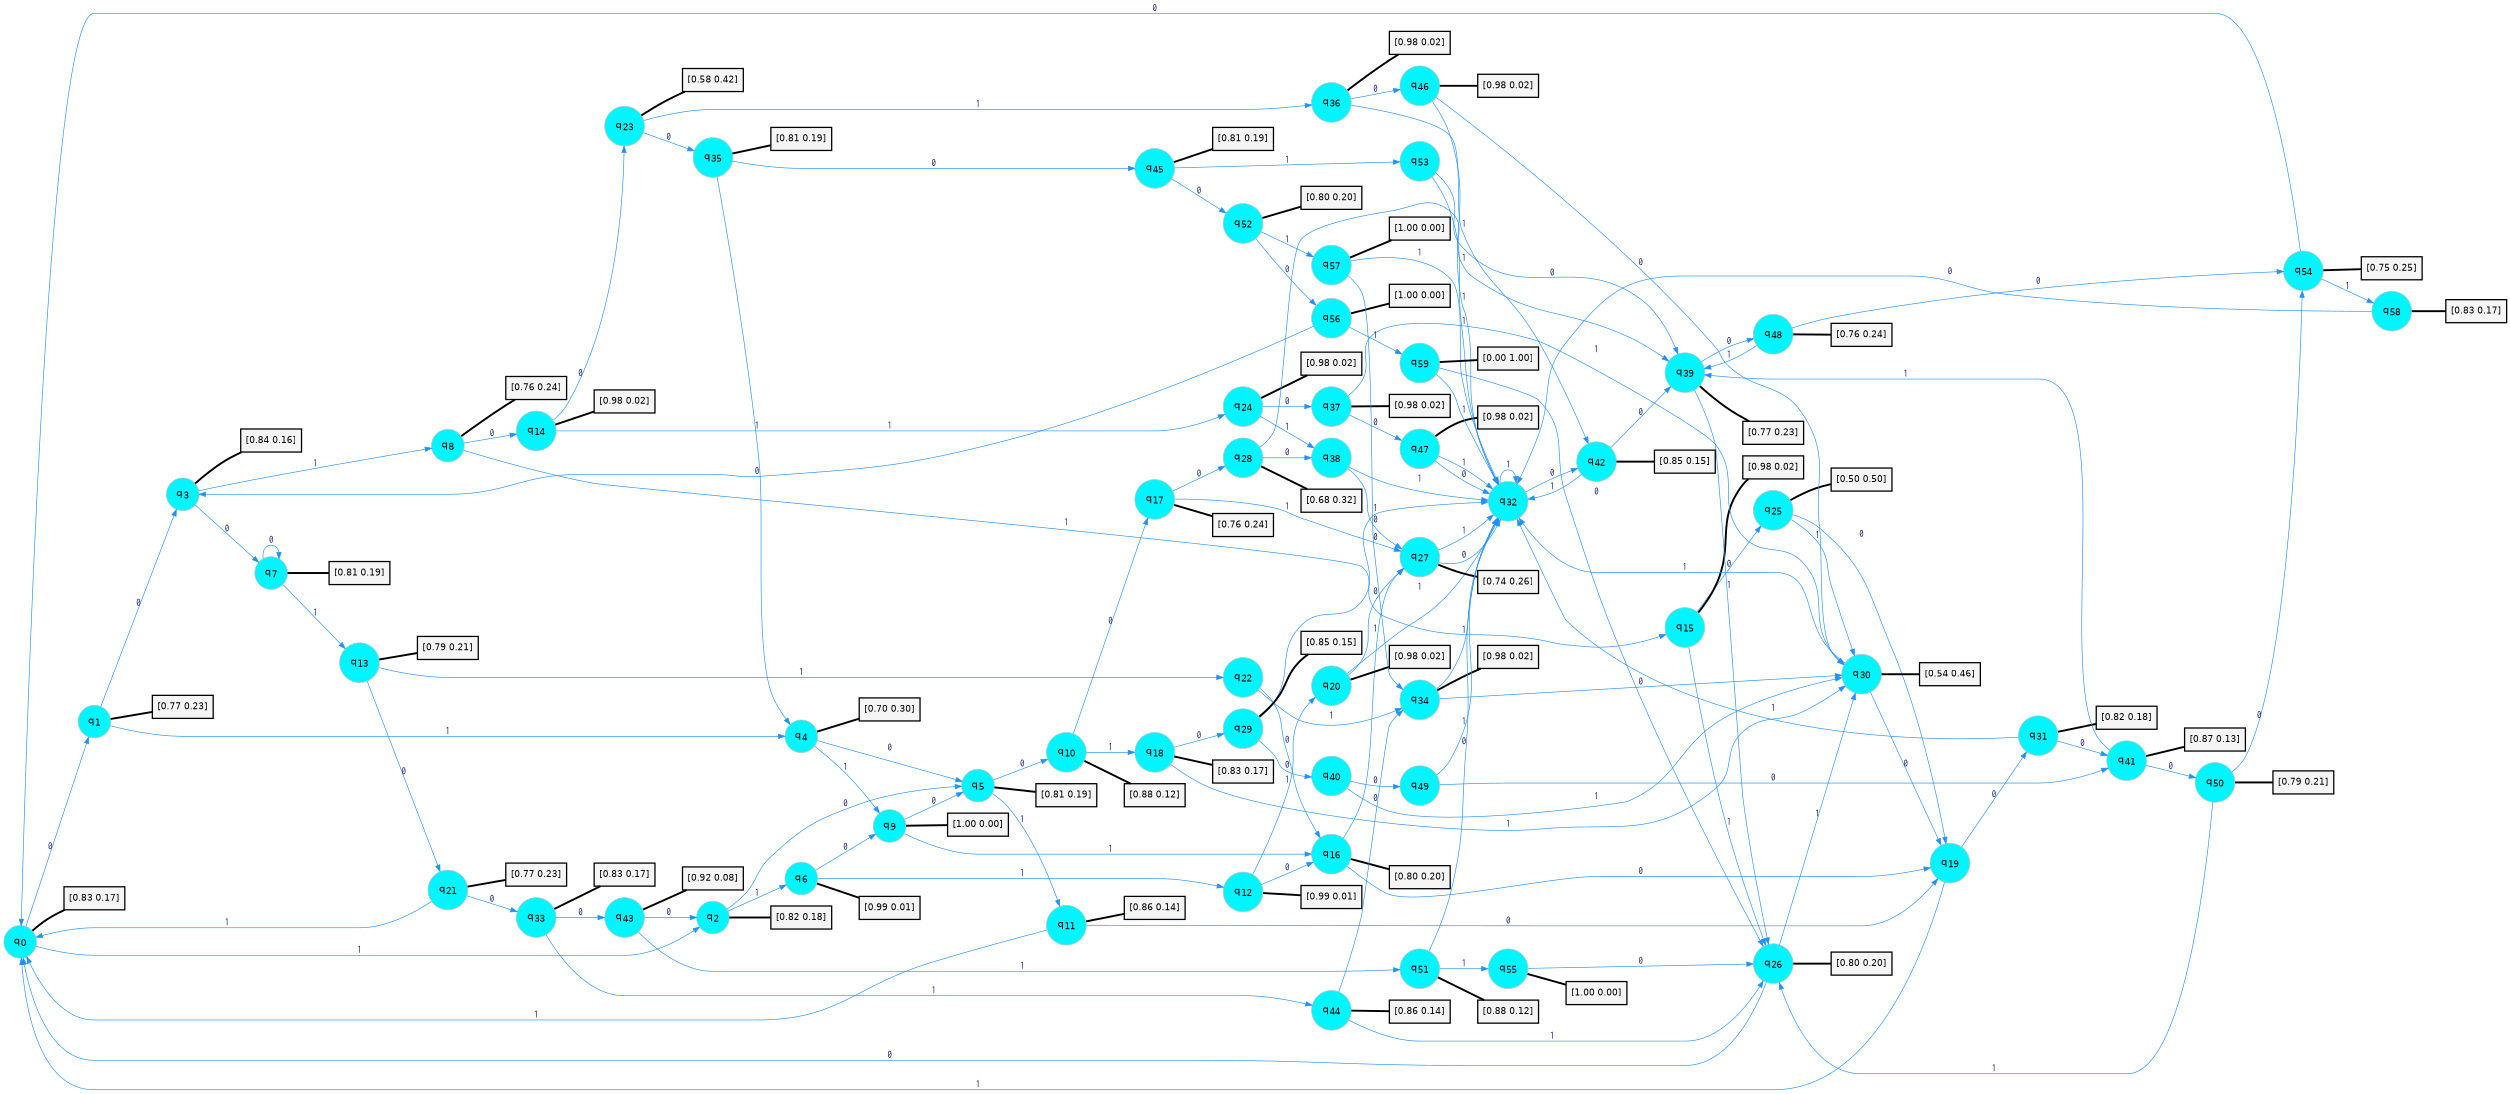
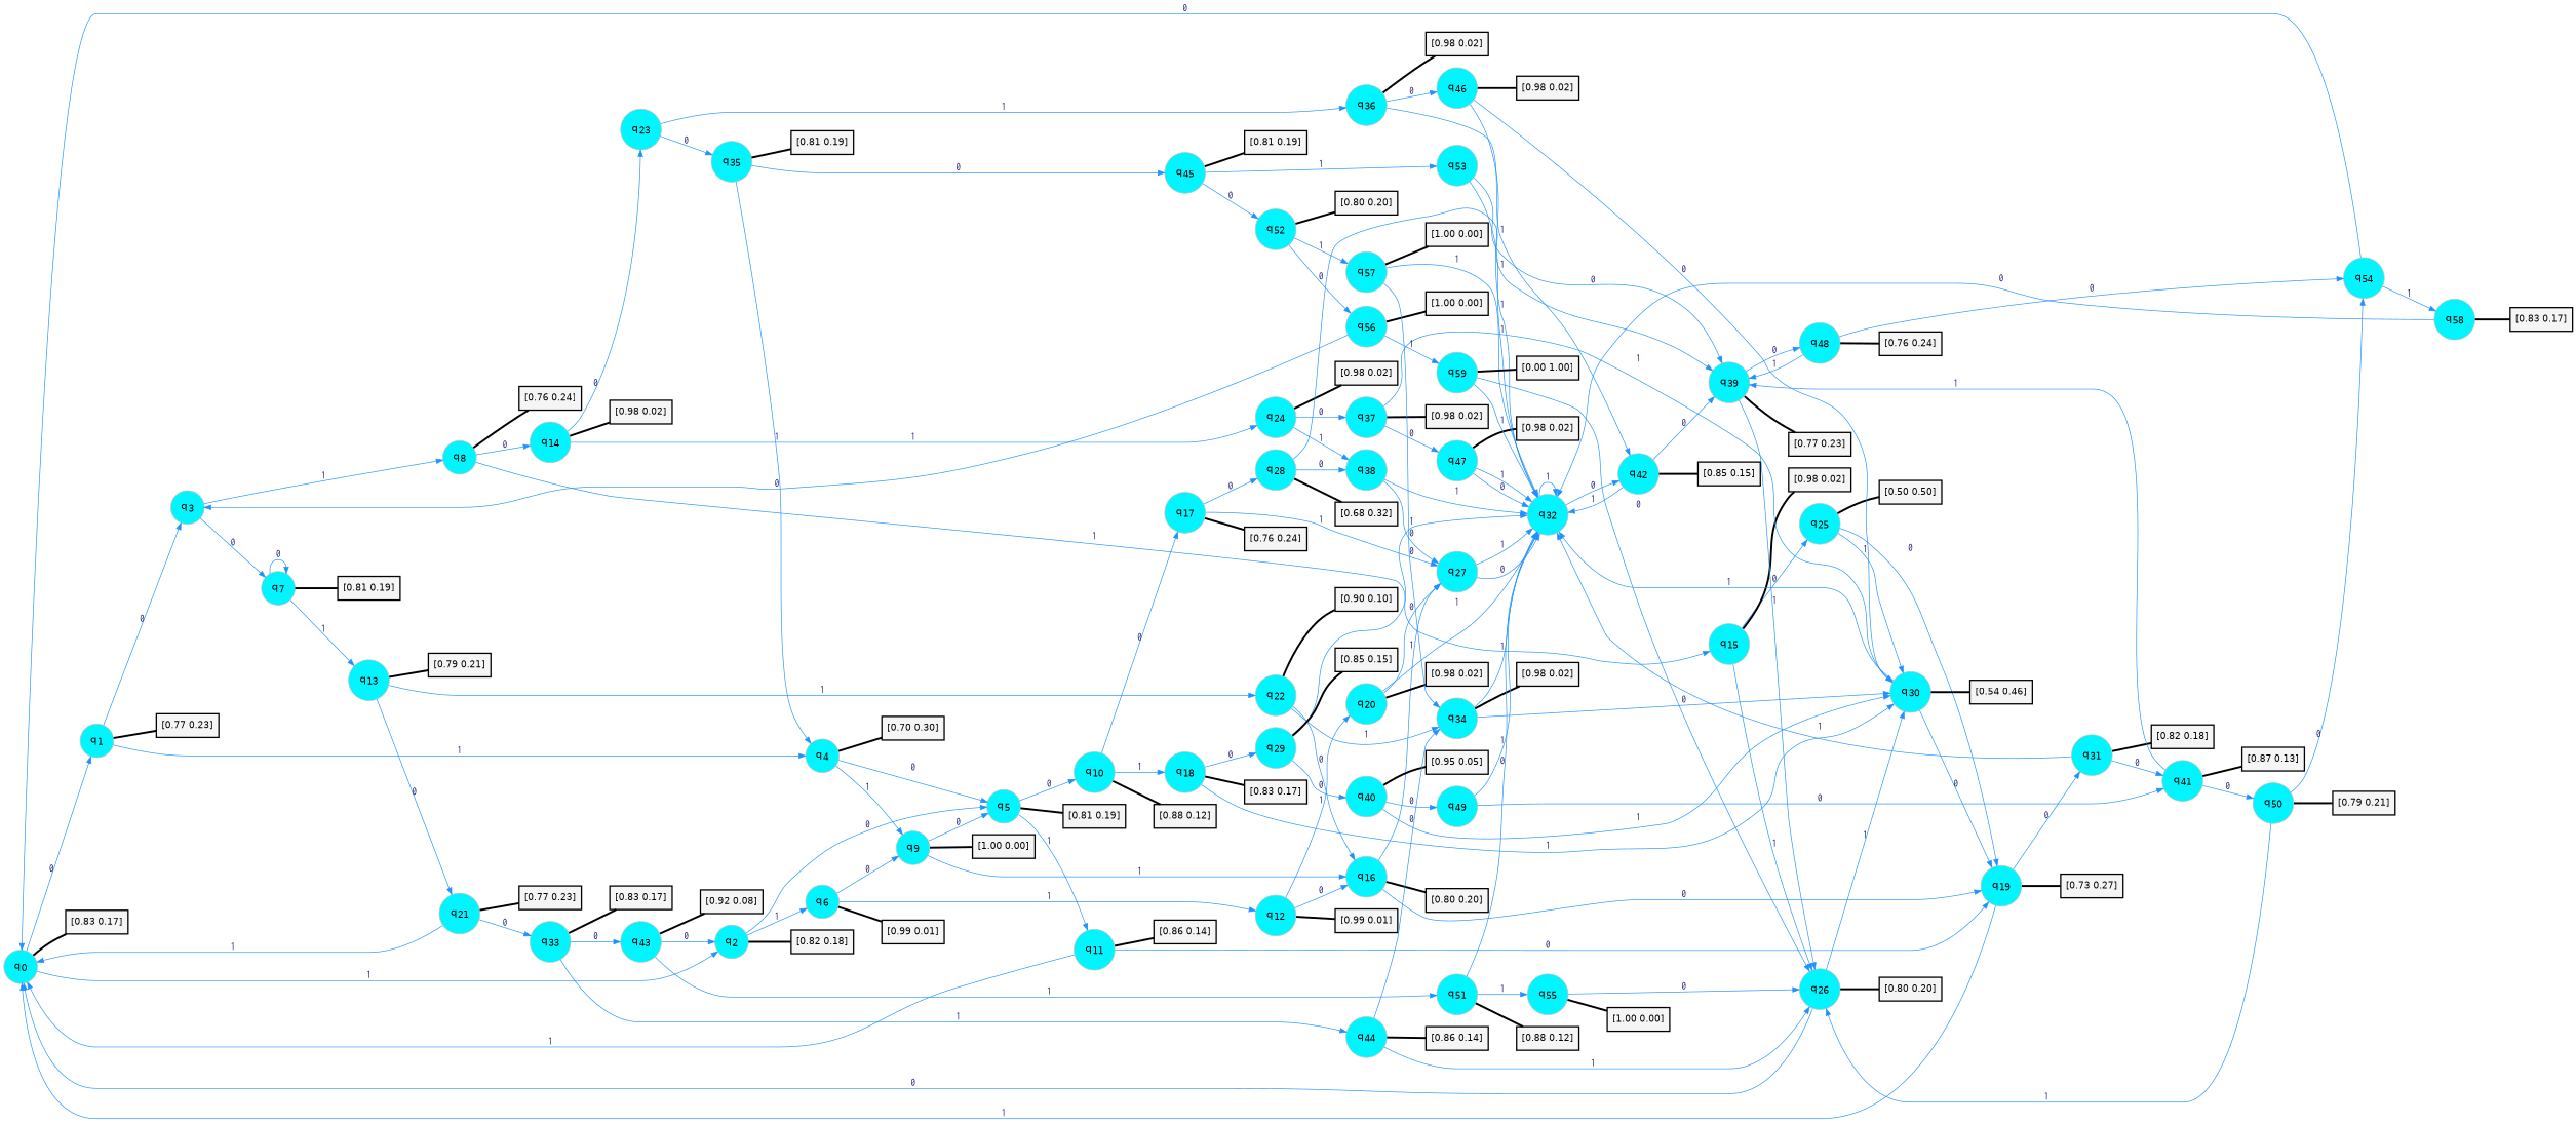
  digraph {
    rankdir=LR
    node [color=gray fillcolor=turquoise1 fontcolor=black fontname=Helvetica fontsize=16 fontweight=bold shape=circle style=filled]
    edge [arrowsize=1 color=dodgerblue1 fontcolor=midnightblue fontname=courier fontweight=bold penwidth=1 style=solid weight=20]
    n1 [label=<q<SUB>0</SUB>>]
    n2 [label=<q<SUB>1</SUB>>]
    n3 [label=<q<SUB>2</SUB>>]
    n4 [color=black fillcolor=whitesmoke fontsize=14 label="[0.83 0.17]" penwidth=2 shape=box]
    n5 [label=<q<SUB>3</SUB>>]
    n6 [label=<q<SUB>4</SUB>>]
    n7 [color=black fillcolor=whitesmoke fontsize=14 label="[0.77 0.23]" penwidth=2 shape=box]
    n8 [label=<q<SUB>5</SUB>>]
    n9 [label=<q<SUB>6</SUB>>]
    n10 [color=black fillcolor=whitesmoke fontsize=14 label="[0.82 0.18]" penwidth=2 shape=box]
    n11 [label=<q<SUB>7</SUB>>]
    n12 [label=<q<SUB>8</SUB>>]
-   n13 [color=black fillcolor=whitesmoke fontsize=14 label="[0.84 0.16]" penwidth=2 shape=box]
    n14 [label=<q<SUB>9</SUB>>]
    n15 [color=black fillcolor=whitesmoke fontsize=14 label="[0.70 0.30]" penwidth=2 shape=box]
    n16 [label=<q<SUB>10</SUB>>]
    n17 [label=<q<SUB>11</SUB>>]
    n18 [color=black fillcolor=whitesmoke fontsize=14 label="[0.81 0.19]" penwidth=2 shape=box]
    n19 [label=<q<SUB>12</SUB>>]
    n20 [color=black fillcolor=whitesmoke fontsize=14 label="[0.99 0.01]" penwidth=2 shape=box]
    n21 [label=<q<SUB>13</SUB>>]
    n22 [color=black fillcolor=whitesmoke fontsize=14 label="[0.81 0.19]" penwidth=2 shape=box]
    n23 [label=<q<SUB>14</SUB>>]
    n24 [label=<q<SUB>15</SUB>>]
    n25 [color=black fillcolor=whitesmoke fontsize=14 label="[0.76 0.24]" penwidth=2 shape=box]
    n26 [label=<q<SUB>16</SUB>>]
    n27 [color=black fillcolor=whitesmoke fontsize=14 label="[1.00 0.00]" penwidth=2 shape=box]
    n28 [label=<q<SUB>17</SUB>>]
    n29 [label=<q<SUB>18</SUB>>]
    n30 [color=black fillcolor=whitesmoke fontsize=14 label="[0.88 0.12]" penwidth=2 shape=box]
    n31 [label=<q<SUB>19</SUB>>]
    n32 [color=black fillcolor=whitesmoke fontsize=14 label="[0.86 0.14]" penwidth=2 shape=box]
    n33 [label=<q<SUB>20</SUB>>]
    n34 [color=black fillcolor=whitesmoke fontsize=14 label="[0.99 0.01]" penwidth=2 shape=box]
    n35 [label=<q<SUB>21</SUB>>]
    n36 [label=<q<SUB>22</SUB>>]
    n37 [color=black fillcolor=whitesmoke fontsize=14 label="[0.79 0.21]" penwidth=2 shape=box]
    n38 [label=<q<SUB>23</SUB>>]
    n39 [label=<q<SUB>24</SUB>>]
    n40 [color=black fillcolor=whitesmoke fontsize=14 label="[0.98 0.02]" penwidth=2 shape=box]
    n41 [label=<q<SUB>25</SUB>>]
    n42 [label=<q<SUB>26</SUB>>]
    n43 [color=black fillcolor=whitesmoke fontsize=14 label="[0.98 0.02]" penwidth=2 shape=box]
    n44 [label=<q<SUB>27</SUB>>]
    n45 [color=black fillcolor=whitesmoke fontsize=14 label="[0.80 0.20]" penwidth=2 shape=box]
    n46 [label=<q<SUB>28</SUB>>]
    n47 [color=black fillcolor=whitesmoke fontsize=14 label="[0.76 0.24]" penwidth=2 shape=box]
    n48 [label=<q<SUB>29</SUB>>]
    n49 [label=<q<SUB>30</SUB>>]
    n50 [color=black fillcolor=whitesmoke fontsize=14 label="[0.83 0.17]" penwidth=2 shape=box]
    n51 [label=<q<SUB>31</SUB>>]
+   n52 [color=black fillcolor=whitesmoke fontsize=14 label="[0.73 0.27]" penwidth=2 shape=box]
    n53 [label=<q<SUB>32</SUB>>]
    n54 [color=black fillcolor=whitesmoke fontsize=14 label="[0.98 0.02]" penwidth=2 shape=box]
    n55 [label=<q<SUB>33</SUB>>]
    n56 [color=black fillcolor=whitesmoke fontsize=14 label="[0.77 0.23]" penwidth=2 shape=box]
    n57 [label=<q<SUB>34</SUB>>]
+   n58 [color=black fillcolor=whitesmoke fontsize=14 label="[0.90 0.10]" penwidth=2 shape=box]
    n59 [label=<q<SUB>35</SUB>>]
    n60 [label=<q<SUB>36</SUB>>]
-   n61 [color=black fillcolor=whitesmoke fontsize=14 label="[0.58 0.42]" penwidth=2 shape=box]
    n62 [label=<q<SUB>37</SUB>>]
    n63 [label=<q<SUB>38</SUB>>]
    n64 [color=black fillcolor=whitesmoke fontsize=14 label="[0.98 0.02]" penwidth=2 shape=box]
    n65 [color=black fillcolor=whitesmoke fontsize=14 label="[0.50 0.50]" penwidth=2 shape=box]
    n66 [color=black fillcolor=whitesmoke fontsize=14 label="[0.80 0.20]" penwidth=2 shape=box]
-   n67 [color=black fillcolor=whitesmoke fontsize=14 label="[0.74 0.26]" penwidth=2 shape=box]
    n68 [label=<q<SUB>39</SUB>>]
    n69 [color=black fillcolor=whitesmoke fontsize=14 label="[0.68 0.32]" penwidth=2 shape=box]
    n70 [label=<q<SUB>40</SUB>>]
    n71 [color=black fillcolor=whitesmoke fontsize=14 label="[0.85 0.15]" penwidth=2 shape=box]
    n72 [color=black fillcolor=whitesmoke fontsize=14 label="[0.54 0.46]" penwidth=2 shape=box]
    n73 [label=<q<SUB>41</SUB>>]
    n74 [color=black fillcolor=whitesmoke fontsize=14 label="[0.82 0.18]" penwidth=2 shape=box]
    n75 [label=<q<SUB>42</SUB>>]
    n76 [label=<q<SUB>43</SUB>>]
    n77 [label=<q<SUB>44</SUB>>]
    n78 [color=black fillcolor=whitesmoke fontsize=14 label="[0.83 0.17]" penwidth=2 shape=box]
    n79 [color=black fillcolor=whitesmoke fontsize=14 label="[0.98 0.02]" penwidth=2 shape=box]
    n80 [label=<q<SUB>45</SUB>>]
    n81 [color=black fillcolor=whitesmoke fontsize=14 label="[0.81 0.19]" penwidth=2 shape=box]
    n82 [label=<q<SUB>46</SUB>>]
    n83 [color=black fillcolor=whitesmoke fontsize=14 label="[0.98 0.02]" penwidth=2 shape=box]
    n84 [label=<q<SUB>47</SUB>>]
    n85 [color=black fillcolor=whitesmoke fontsize=14 label="[0.98 0.02]" penwidth=2 shape=box]
    n86 [label=<q<SUB>48</SUB>>]
    n87 [color=black fillcolor=whitesmoke fontsize=14 label="[0.77 0.23]" penwidth=2 shape=box]
    n88 [label=<q<SUB>49</SUB>>]
+   n89 [color=black fillcolor=whitesmoke fontsize=14 label="[0.95 0.05]" penwidth=2 shape=box]
    n90 [label=<q<SUB>50</SUB>>]
    n91 [color=black fillcolor=whitesmoke fontsize=14 label="[0.87 0.13]" penwidth=2 shape=box]
    n92 [color=black fillcolor=whitesmoke fontsize=14 label="[0.85 0.15]" penwidth=2 shape=box]
    n93 [label=<q<SUB>51</SUB>>]
    n94 [color=black fillcolor=whitesmoke fontsize=14 label="[0.92 0.08]" penwidth=2 shape=box]
    n95 [color=black fillcolor=whitesmoke fontsize=14 label="[0.86 0.14]" penwidth=2 shape=box]
    n96 [label=<q<SUB>52</SUB>>]
    n97 [label=<q<SUB>53</SUB>>]
    n98 [color=black fillcolor=whitesmoke fontsize=14 label="[0.81 0.19]" penwidth=2 shape=box]
    n99 [color=black fillcolor=whitesmoke fontsize=14 label="[0.98 0.02]" penwidth=2 shape=box]
    n100 [color=black fillcolor=whitesmoke fontsize=14 label="[0.98 0.02]" penwidth=2 shape=box]
    n101 [label=<q<SUB>54</SUB>>]
    n102 [color=black fillcolor=whitesmoke fontsize=14 label="[0.76 0.24]" penwidth=2 shape=box]
    n103 [color=black fillcolor=whitesmoke fontsize=14 label="[0.79 0.21]" penwidth=2 shape=box]
    n104 [label=<q<SUB>55</SUB>>]
    n105 [color=black fillcolor=whitesmoke fontsize=14 label="[0.88 0.12]" penwidth=2 shape=box]
    n106 [label=<q<SUB>56</SUB>>]
    n107 [label=<q<SUB>57</SUB>>]
    n108 [color=black fillcolor=whitesmoke fontsize=14 label="[0.80 0.20]" penwidth=2 shape=box]
    n109 [label=<q<SUB>58</SUB>>]
-   n110 [color=black fillcolor=whitesmoke fontsize=14 label="[0.75 0.25]" penwidth=2 shape=box]
    n111 [color=black fillcolor=whitesmoke fontsize=14 label="[1.00 0.00]" penwidth=2 shape=box]
    n112 [label=<q<SUB>59</SUB>>]
    n113 [color=black fillcolor=whitesmoke fontsize=14 label="[1.00 0.00]" penwidth=2 shape=box]
    n114 [color=black fillcolor=whitesmoke fontsize=14 label="[1.00 0.00]" penwidth=2 shape=box]
    n115 [color=black fillcolor=whitesmoke fontsize=14 label="[0.83 0.17]" penwidth=2 shape=box]
    n116 [color=black fillcolor=whitesmoke fontsize=14 label="[0.00 1.00]" penwidth=2 shape=box]
    n1 -> n2 [label=0]
    n1 -> n3 [label=1]
    n1 -> n4 [arrowhead=none color=black penwidth=3]
    n2 -> n5 [label=0]
    n2 -> n6 [label=1]
    n2 -> n7 [arrowhead=none color=black penwidth=3]
    n3 -> n8 [label=0]
    n3 -> n9 [label=1]
    n3 -> n10 [arrowhead=none color=black penwidth=3]
    n5 -> n11 [label=0]
    n5 -> n12 [label=1]
-   n5 -> n13 [arrowhead=none color=black penwidth=3]
    n6 -> n8 [label=0]
    n6 -> n14 [label=1]
    n6 -> n15 [arrowhead=none color=black penwidth=3]
    n8 -> n16 [label=0]
    n8 -> n17 [label=1]
    n8 -> n18 [arrowhead=none color=black penwidth=3]
    n9 -> n14 [label=0]
    n9 -> n19 [label=1]
    n9 -> n20 [arrowhead=none color=black penwidth=3]
    n11 -> n11 [label=0]
    n11 -> n21 [label=1]
    n11 -> n22 [arrowhead=none color=black penwidth=3]
    n12 -> n23 [label=0]
    n12 -> n24 [label=1]
    n12 -> n25 [arrowhead=none color=black penwidth=3]
    n14 -> n8 [label=0]
    n14 -> n26 [label=1]
    n14 -> n27 [arrowhead=none color=black penwidth=3]
    n16 -> n28 [label=0]
    n16 -> n29 [label=1]
    n16 -> n30 [arrowhead=none color=black penwidth=3]
    n17 -> n1 [label=1]
    n17 -> n31 [label=0]
    n17 -> n32 [arrowhead=none color=black penwidth=3]
    n19 -> n26 [label=0]
    n19 -> n33 [label=1]
    n19 -> n34 [arrowhead=none color=black penwidth=3]
    n21 -> n35 [label=0]
    n21 -> n36 [label=1]
    n21 -> n37 [arrowhead=none color=black penwidth=3]
    n23 -> n38 [label=0]
    n23 -> n39 [label=1]
    n23 -> n40 [arrowhead=none color=black penwidth=3]
    n24 -> n41 [label=0]
    n24 -> n42 [label=1]
    n24 -> n43 [arrowhead=none color=black penwidth=3]
    n26 -> n31 [label=0]
    n26 -> n44 [label=1]
    n26 -> n45 [arrowhead=none color=black penwidth=3]
    n28 -> n44 [label=1]
    n28 -> n46 [label=0]
    n28 -> n47 [arrowhead=none color=black penwidth=3]
    n29 -> n48 [label=0]
    n29 -> n49 [label=1]
    n29 -> n50 [arrowhead=none color=black penwidth=3]
    n31 -> n1 [label=1]
    n31 -> n51 [label=0]
+   n31 -> n52 [arrowhead=none color=black penwidth=3]
    n33 -> n44 [label=0]
    n33 -> n53 [label=1]
    n33 -> n54 [arrowhead=none color=black penwidth=3]
    n35 -> n1 [label=1]
    n35 -> n55 [label=0]
    n35 -> n56 [arrowhead=none color=black penwidth=3]
    n36 -> n26 [label=0]
    n36 -> n57 [label=1]
+   n36 -> n58 [arrowhead=none color=black penwidth=3]
    n38 -> n59 [label=0]
    n38 -> n60 [label=1]
-   n38 -> n61 [arrowhead=none color=black penwidth=3]
    n39 -> n62 [label=0]
    n39 -> n63 [label=1]
    n39 -> n64 [arrowhead=none color=black penwidth=3]
    n41 -> n31 [label=0]
    n41 -> n49 [label=1]
    n41 -> n65 [arrowhead=none color=black penwidth=3]
    n42 -> n1 [label=0]
    n42 -> n49 [label=1]
    n42 -> n66 [arrowhead=none color=black penwidth=3]
    n44 -> n53 [label=0]
    n44 -> n53 [label=1]
-   n44 -> n67 [arrowhead=none color=black penwidth=3]
    n46 -> n63 [label=0]
    n46 -> n68 [label=1]
    n46 -> n69 [arrowhead=none color=black penwidth=3]
    n48 -> n53 [label=1]
    n48 -> n70 [label=0]
    n48 -> n71 [arrowhead=none color=black penwidth=3]
    n49 -> n31 [label=0]
    n49 -> n53 [label=1]
    n49 -> n72 [arrowhead=none color=black penwidth=3]
    n51 -> n53 [label=1]
    n51 -> n73 [label=0]
    n51 -> n74 [arrowhead=none color=black penwidth=3]
    n53 -> n53 [label=1]
    n53 -> n75 [label=0]
    n55 -> n76 [label=0]
    n55 -> n77 [label=1]
    n55 -> n78 [arrowhead=none color=black penwidth=3]
    n57 -> n49 [label=0]
    n57 -> n53 [label=1]
    n57 -> n79 [arrowhead=none color=black penwidth=3]
    n59 -> n6 [label=1]
    n59 -> n80 [label=0]
    n59 -> n81 [arrowhead=none color=black penwidth=3]
    n60 -> n75 [label=1]
    n60 -> n82 [label=0]
    n60 -> n83 [arrowhead=none color=black penwidth=3]
    n62 -> n49 [label=1]
    n62 -> n84 [label=0]
    n62 -> n85 [arrowhead=none color=black penwidth=3]
    n63 -> n44 [label=0]
    n63 -> n53 [label=1]
    n68 -> n42 [label=1]
    n68 -> n86 [label=0]
    n68 -> n87 [arrowhead=none color=black penwidth=3]
    n70 -> n49 [label=1]
    n70 -> n88 [label=0]
+   n70 -> n89 [arrowhead=none color=black penwidth=3]
    n73 -> n68 [label=1]
    n73 -> n90 [label=0]
    n73 -> n91 [arrowhead=none color=black penwidth=3]
    n75 -> n53 [label=1]
    n75 -> n68 [label=0]
    n75 -> n92 [arrowhead=none color=black penwidth=3]
    n76 -> n3 [label=0]
    n76 -> n93 [label=1]
    n76 -> n94 [arrowhead=none color=black penwidth=3]
    n77 -> n42 [label=1]
    n77 -> n57 [label=0]
    n77 -> n95 [arrowhead=none color=black penwidth=3]
    n80 -> n96 [label=0]
    n80 -> n97 [label=1]
    n80 -> n98 [arrowhead=none color=black penwidth=3]
    n82 -> n49 [label=0]
    n82 -> n53 [label=1]
    n82 -> n99 [arrowhead=none color=black penwidth=3]
    n84 -> n53 [label=0]
    n84 -> n53 [label=1]
    n84 -> n100 [arrowhead=none color=black penwidth=3]
    n86 -> n68 [label=1]
    n86 -> n101 [label=0]
    n86 -> n102 [arrowhead=none color=black penwidth=3]
    n88 -> n53 [label=1]
    n88 -> n73 [label=0]
    n90 -> n42 [label=1]
    n90 -> n101 [label=0]
    n90 -> n103 [arrowhead=none color=black penwidth=3]
    n93 -> n53 [label=0]
    n93 -> n104 [label=1]
    n93 -> n105 [arrowhead=none color=black penwidth=3]
    n96 -> n106 [label=0]
    n96 -> n107 [label=1]
    n96 -> n108 [arrowhead=none color=black penwidth=3]
    n97 -> n53 [label=1]
    n97 -> n68 [label=0]
    n101 -> n1 [label=0]
    n101 -> n109 [label=1]
-   n101 -> n110 [arrowhead=none color=black penwidth=3]
    n104 -> n42 [label=0]
    n104 -> n111 [arrowhead=none color=black penwidth=3]
    n106 -> n5 [label=0]
    n106 -> n112 [label=1]
    n106 -> n113 [arrowhead=none color=black penwidth=3]
    n107 -> n53 [label=1]
    n107 -> n57 [label=0]
    n107 -> n114 [arrowhead=none color=black penwidth=3]
    n109 -> n53 [label=0]
    n109 -> n115 [arrowhead=none color=black penwidth=3]
    n112 -> n42 [label=0]
    n112 -> n53 [label=1]
    n112 -> n116 [arrowhead=none color=black penwidth=3]
  }
